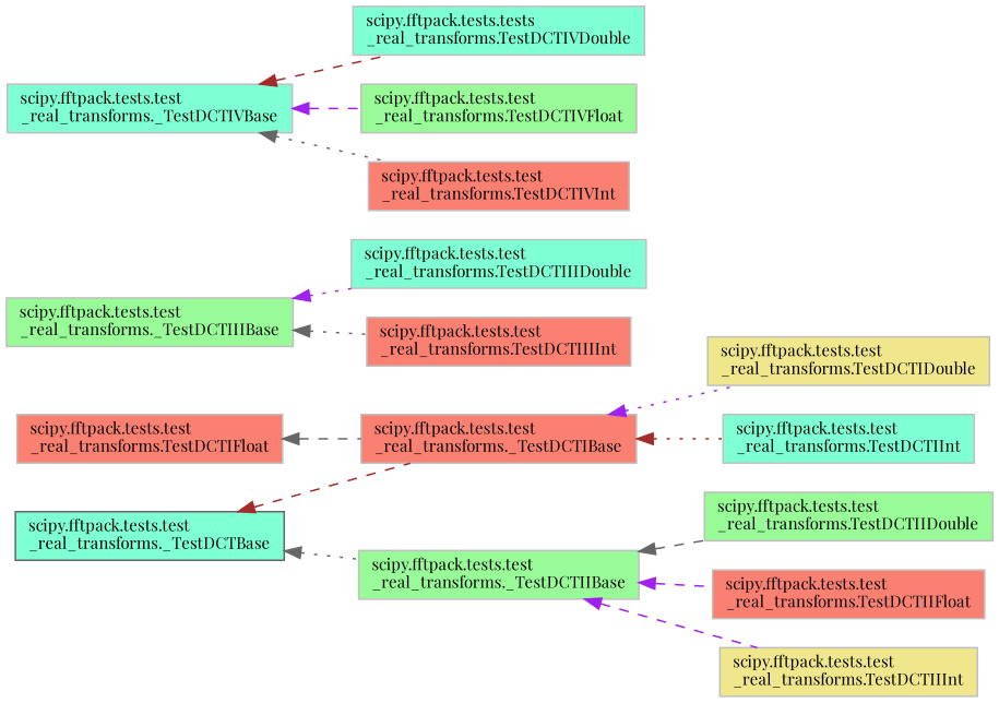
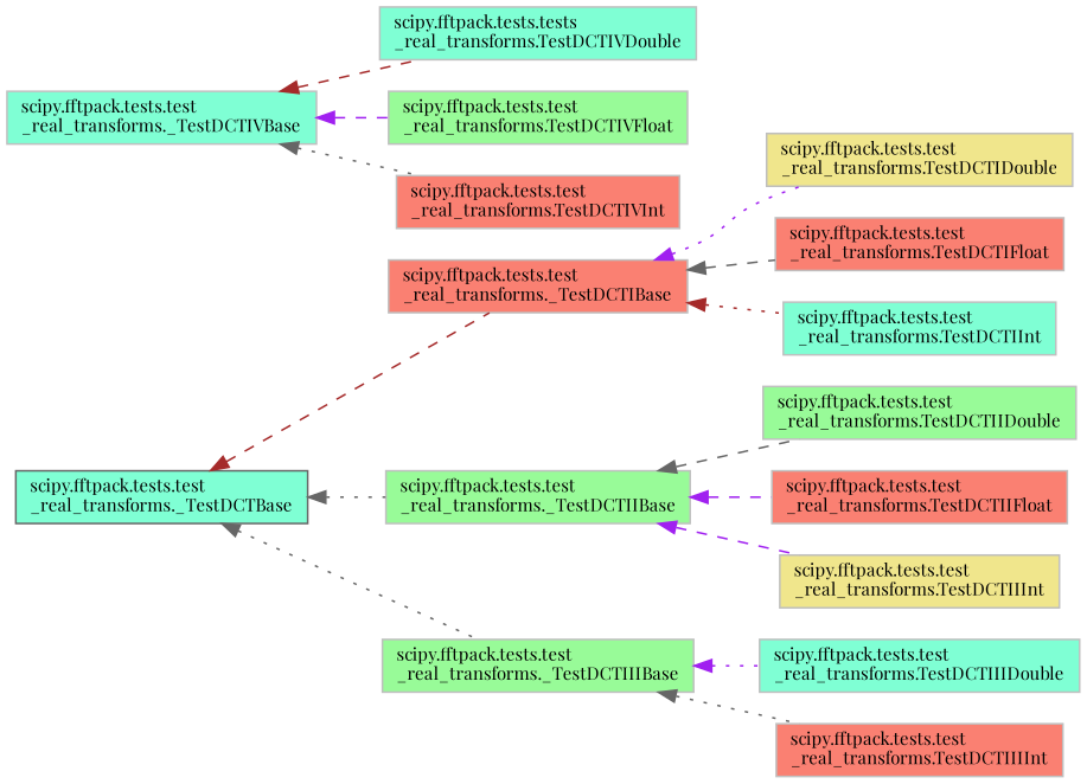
  digraph {
    fontname="Playfair Display"
    rankdir=LR
    node [color=grey75 fillcolor=aquamarine fontname="Playfair Display" fontsize=10 shape=box style=filled]
    edge [color=gray40 dir=back fontname="Playfair Display" fontsize=10 labelfontname=Helvetica labelfontsize=10 style=dashed]
    n1 [color=gray40 fontcolor=black height=0.2 label="scipy.fftpack.tests.test\l_real_transforms._TestDCTBase" width=0.4]
    n2 [fillcolor=salmon height=0.2 label="scipy.fftpack.tests.test\l_real_transforms._TestDCTIBase" width=0.4]
    n3 [fillcolor=palegreen height=0.2 label="scipy.fftpack.tests.test\l_real_transforms._TestDCTIIBase" width=0.4]
    n4 [fillcolor=palegreen height=0.2 label="scipy.fftpack.tests.test\l_real_transforms._TestDCTIIIBase" width=0.4]
    n5 [fillcolor=khaki height=0.2 label="scipy.fftpack.tests.test\l_real_transforms.TestDCTIDouble" width=0.4]
    n6 [fillcolor=salmon height=0.2 label="scipy.fftpack.tests.test\l_real_transforms.TestDCTIFloat" width=0.4]
    n7 [height=0.2 label="scipy.fftpack.tests.test\l_real_transforms.TestDCTIInt" width=0.4]
    n8 [fillcolor=palegreen height=0.2 label="scipy.fftpack.tests.test\l_real_transforms.TestDCTIIDouble" width=0.4]
    n9 [fillcolor=salmon height=0.2 label="scipy.fftpack.tests.test\l_real_transforms.TestDCTIIFloat" width=0.4]
    n10 [fillcolor=khaki height=0.2 label="scipy.fftpack.tests.test\l_real_transforms.TestDCTIIInt" width=0.4]
    n11 [height=0.2 label="scipy.fftpack.tests.test\l_real_transforms.TestDCTIIIDouble" width=0.4]
    n12 [fillcolor=salmon height=0.2 label="scipy.fftpack.tests.test\l_real_transforms.TestDCTIIIInt" width=0.4]
    n13 [height=0.2 label="scipy.fftpack.tests.test\l_real_transforms._TestDCTIVBase" width=0.4]
    n14 [height=0.2 label="scipy.fftpack.tests.tests\l_real_transforms.TestDCTIVDouble" width=0.4]
    n15 [fillcolor=palegreen height=0.2 label="scipy.fftpack.tests.test\l_real_transforms.TestDCTIVFloat" width=0.4]
    n16 [fillcolor=salmon height=0.2 label="scipy.fftpack.tests.test\l_real_transforms.TestDCTIVInt" width=0.4]
    n1 -> n2 [color=brown]
    n1 -> n3 [style=dotted]
+   n1 -> n4 [style=dotted]
    n2 -> n5 [color=purple style=dotted]
-   n6 -> n2
+   n2 -> n6
    n2 -> n7 [color=brown style=dotted]
    n3 -> n8
    n3 -> n9 [color=purple]
    n3 -> n10 [color=purple]
    n4 -> n11 [color=purple style=dotted]
    n4 -> n12 [style=dotted]
    n13 -> n14 [color=brown]
    n13 -> n15 [color=purple]
    n13 -> n16 [style=dotted]
  }
